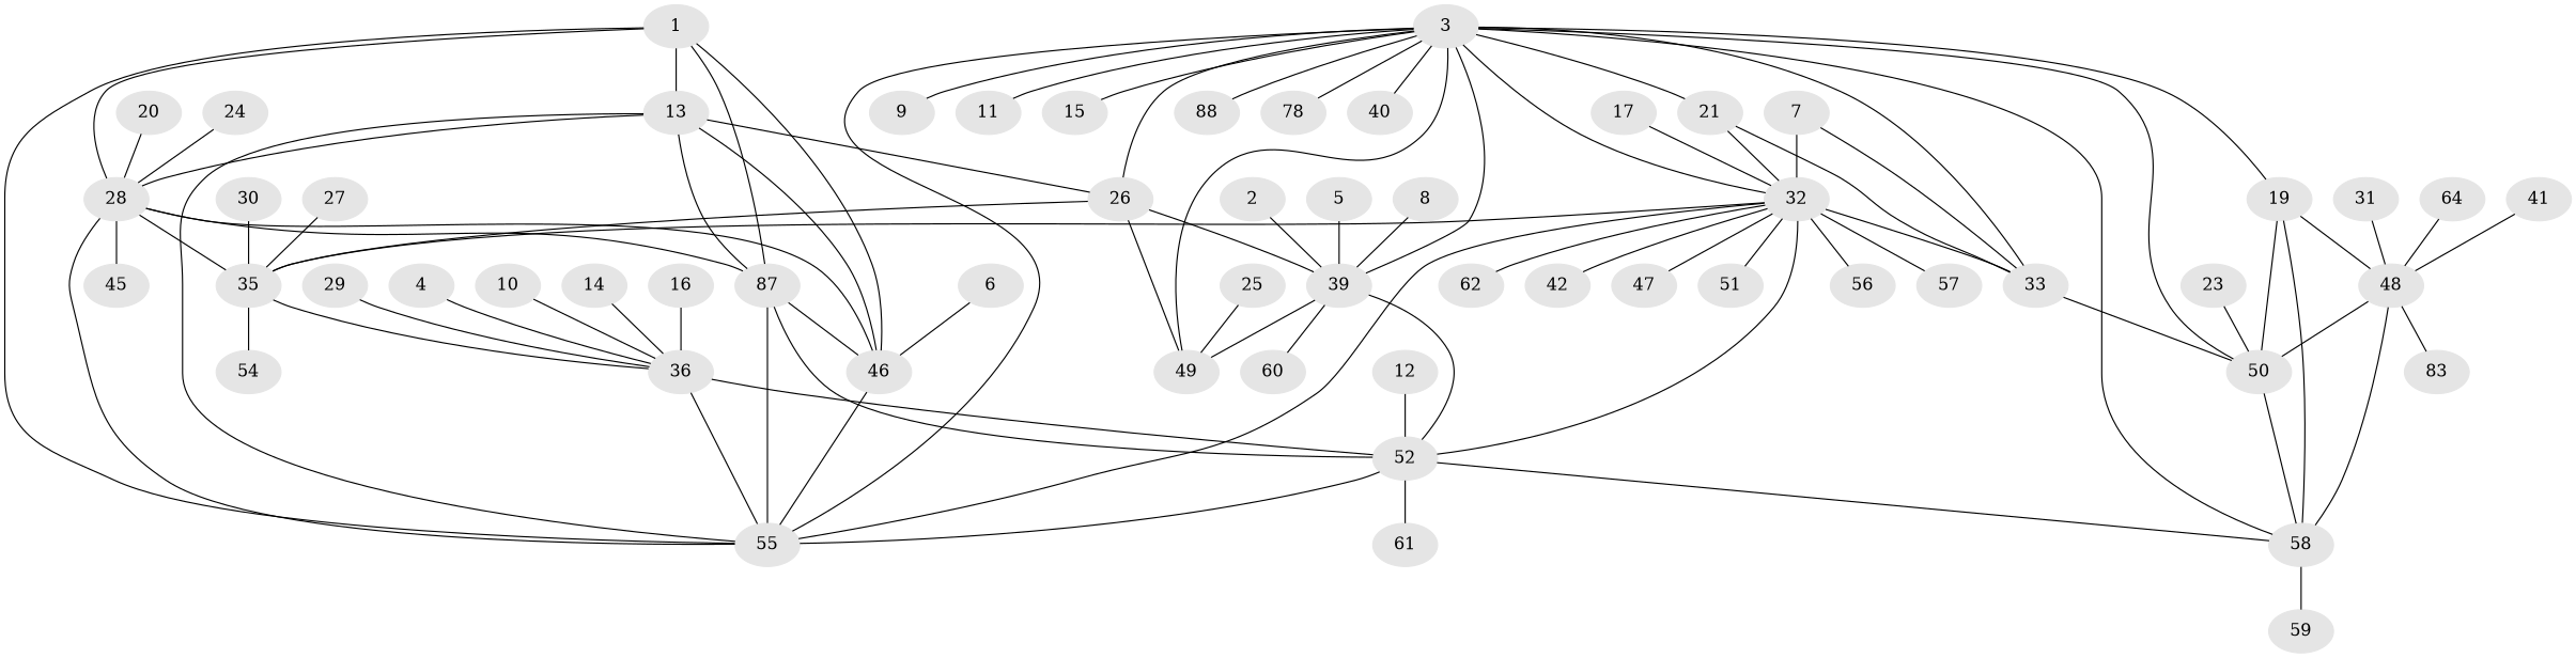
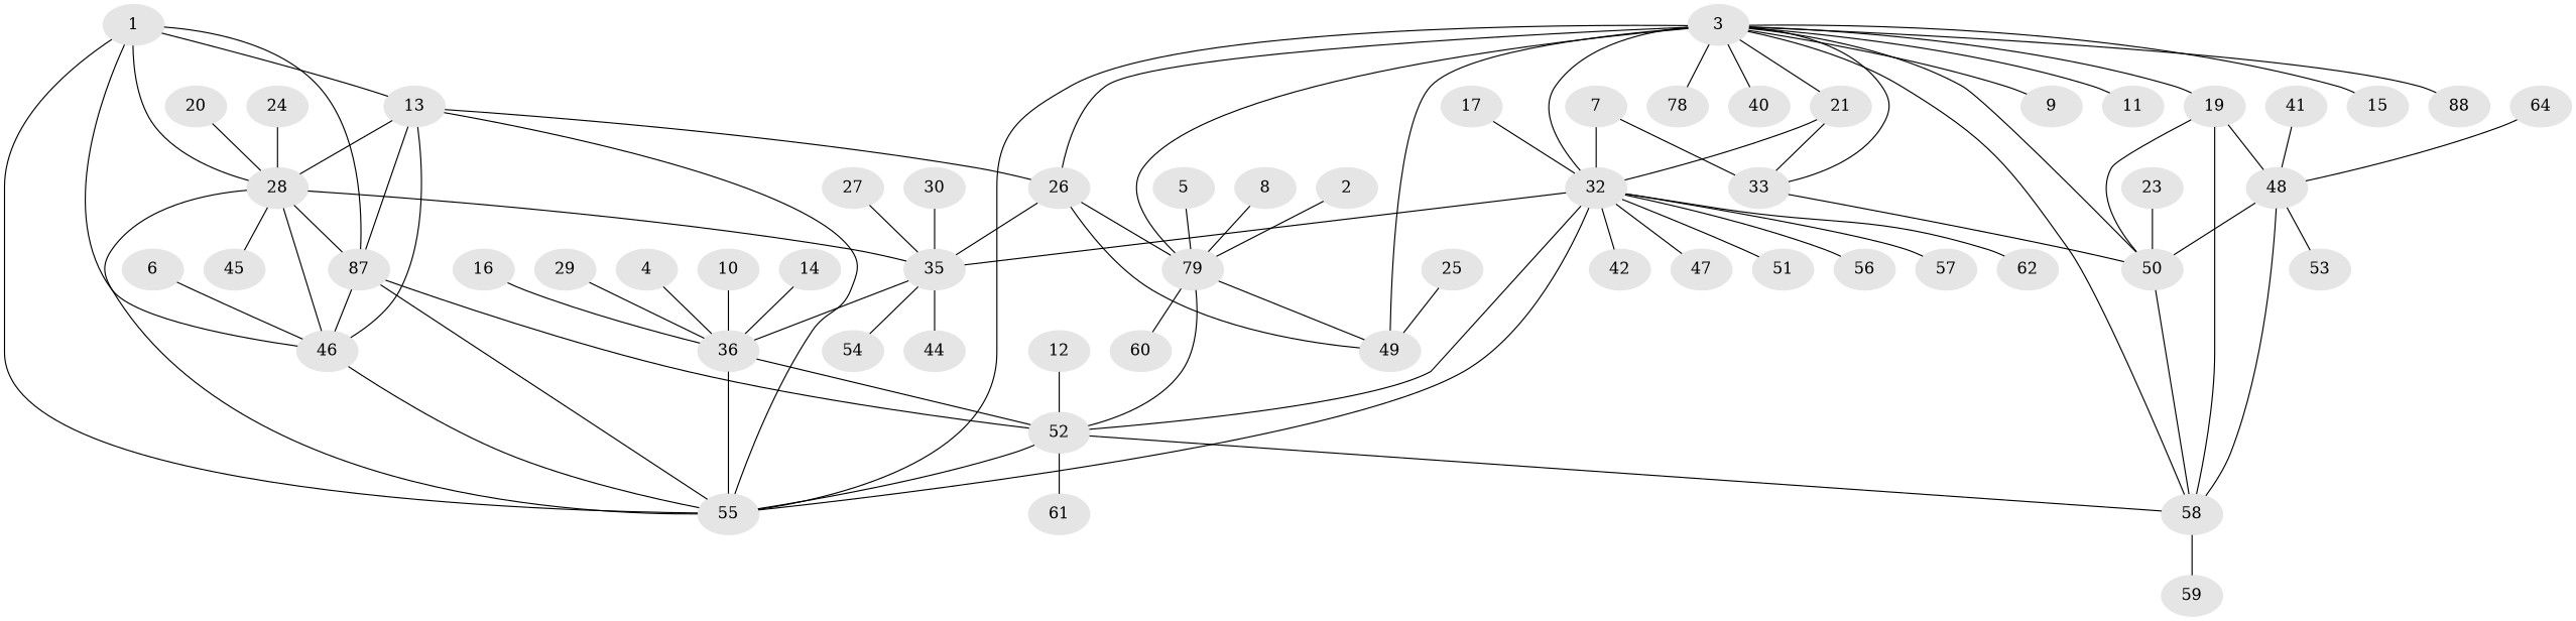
  graph {
    node [color=gray90 style=filled]
    edge [weight=1.0]
    1
    13
    28
    n4 [label=87]
    46
    55
    26
    35
    45
    52
    2
-   39
+   39 [label=79]
    49
    60
    3
    9
    11
    15
    n19 [label=88]
    19
    21
    32
    n23 [label=78]
    40
    50
    58
    33
    48
    42
    47
    51
    56
    57
    62
-   53 [label=83]
+   53
    59
    4
    36
    5
    6
    7
    8
    10
    12
    61
    14
    16
    17
    20
    23
    24
    25
    54
+   44
    27
    29
    30
-   31
    n59 [label=64]
    41
    1 -- 13
    1 -- 28
    1 -- n4
    1 -- 46
    1 -- 55
    13 -- 28
    13 -- n4
    13 -- 46
    13 -- 55
    13 -- 26
    28 -- n4
    28 -- 46
    28 -- 55
    28 -- 35
    28 -- 45
    n4 -- 46
    n4 -- 55
    n4 -- 52
    46 -- 55
    26 -- 35
    26 -- 39
    26 -- 49 [weight=2.0]
    35 -- 36
    35 -- 54
+   35 -- 44
    52 -- 55
    52 -- 58
    52 -- 61
    2 -- 39
    39 -- 52
    39 -- 49 [weight=2.0]
    39 -- 60
    3 -- 55
    3 -- 26 [weight=2.0]
    3 -- 39 [weight=2.0]
    3 -- 49 [weight=4.0]
    3 -- 9
    3 -- 11
    3 -- 15
    3 -- n19
    3 -- 19 [weight=2.0]
    3 -- 21
    3 -- 32
    3 -- n23
    3 -- 40
    3 -- 50
    3 -- 58
    3 -- 33
    19 -- 50 [weight=2.0]
    19 -- 58 [weight=2.0]
    19 -- 48 [weight=2.0]
    21 -- 32
    21 -- 33
    32 -- 55
    32 -- 35
    32 -- 52
-   32 -- 33 [weight=2.0]
    32 -- 42
    32 -- 47
    32 -- 51
    32 -- 56
    32 -- 57
    32 -- 62
    50 -- 58
    58 -- 59
    33 -- 50
    48 -- 50
    48 -- 58
    48 -- 53
    4 -- 36
    36 -- 55
    36 -- 52 [weight=4.0]
    5 -- 39
    6 -- 46
    7 -- 32 [weight=6.0]
    7 -- 33 [weight=3.0]
    8 -- 39
    10 -- 36
    12 -- 52
    14 -- 36
    16 -- 36
    17 -- 32
    20 -- 28
    23 -- 50
    24 -- 28
    25 -- 49
    27 -- 35
    29 -- 36
    30 -- 35
-   31 -- 48
    n59 -- 48
    41 -- 48
  }
